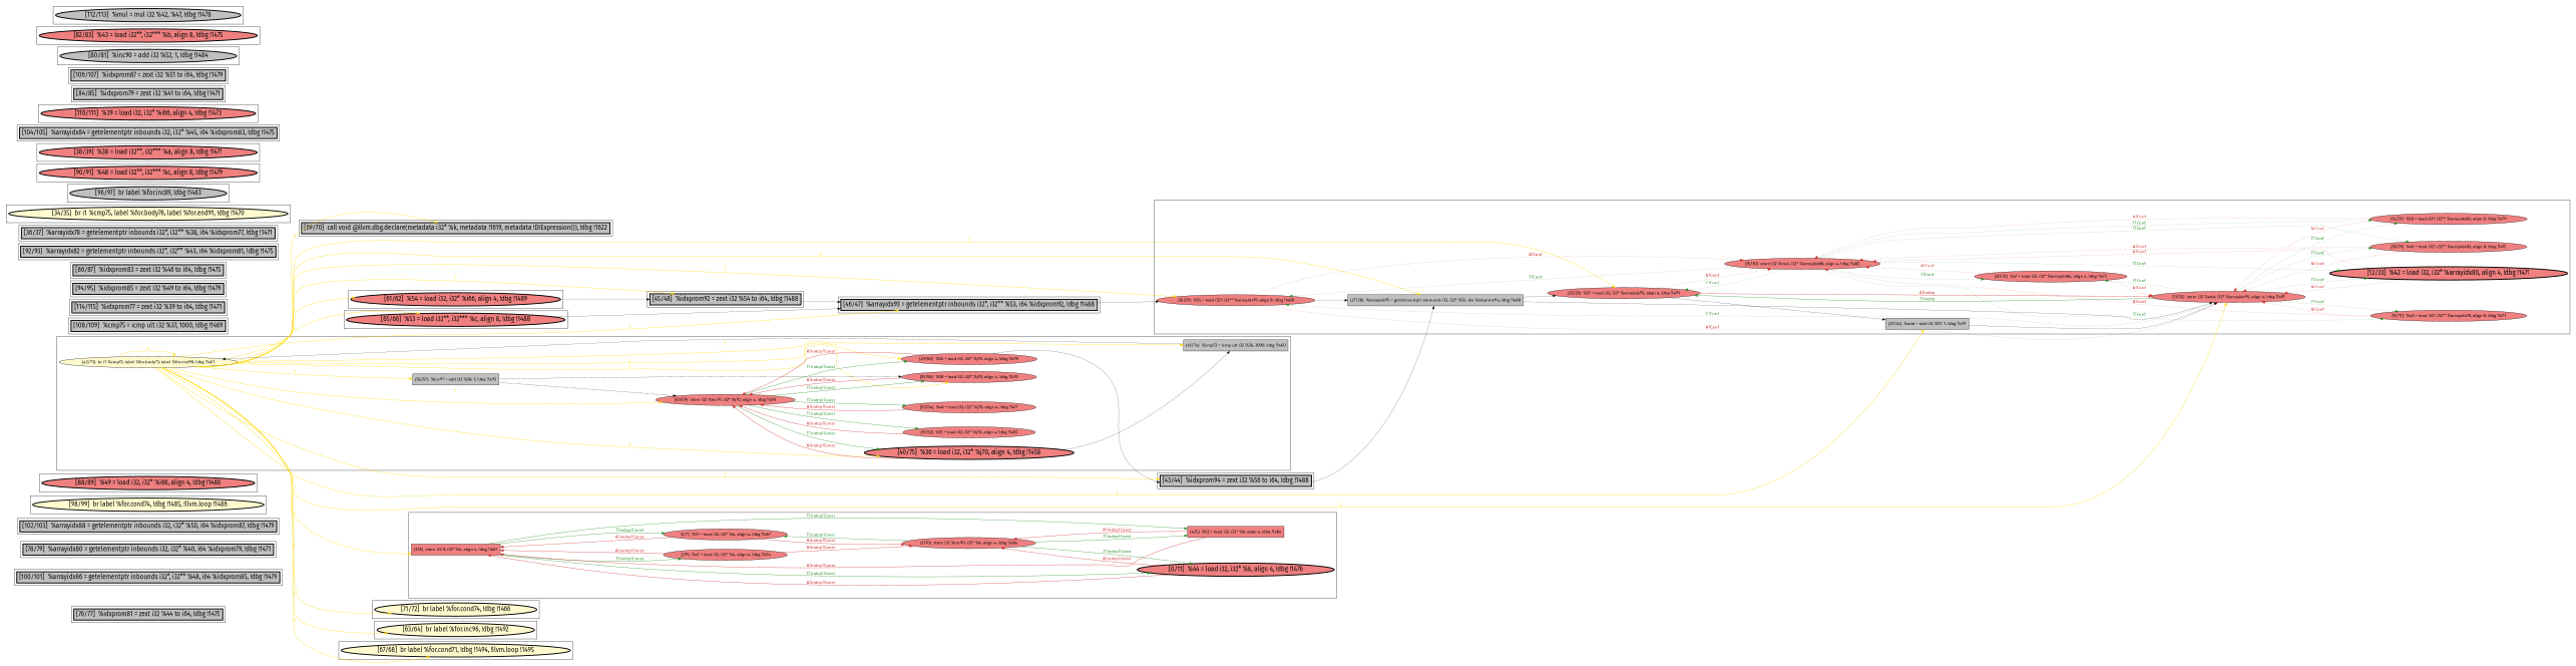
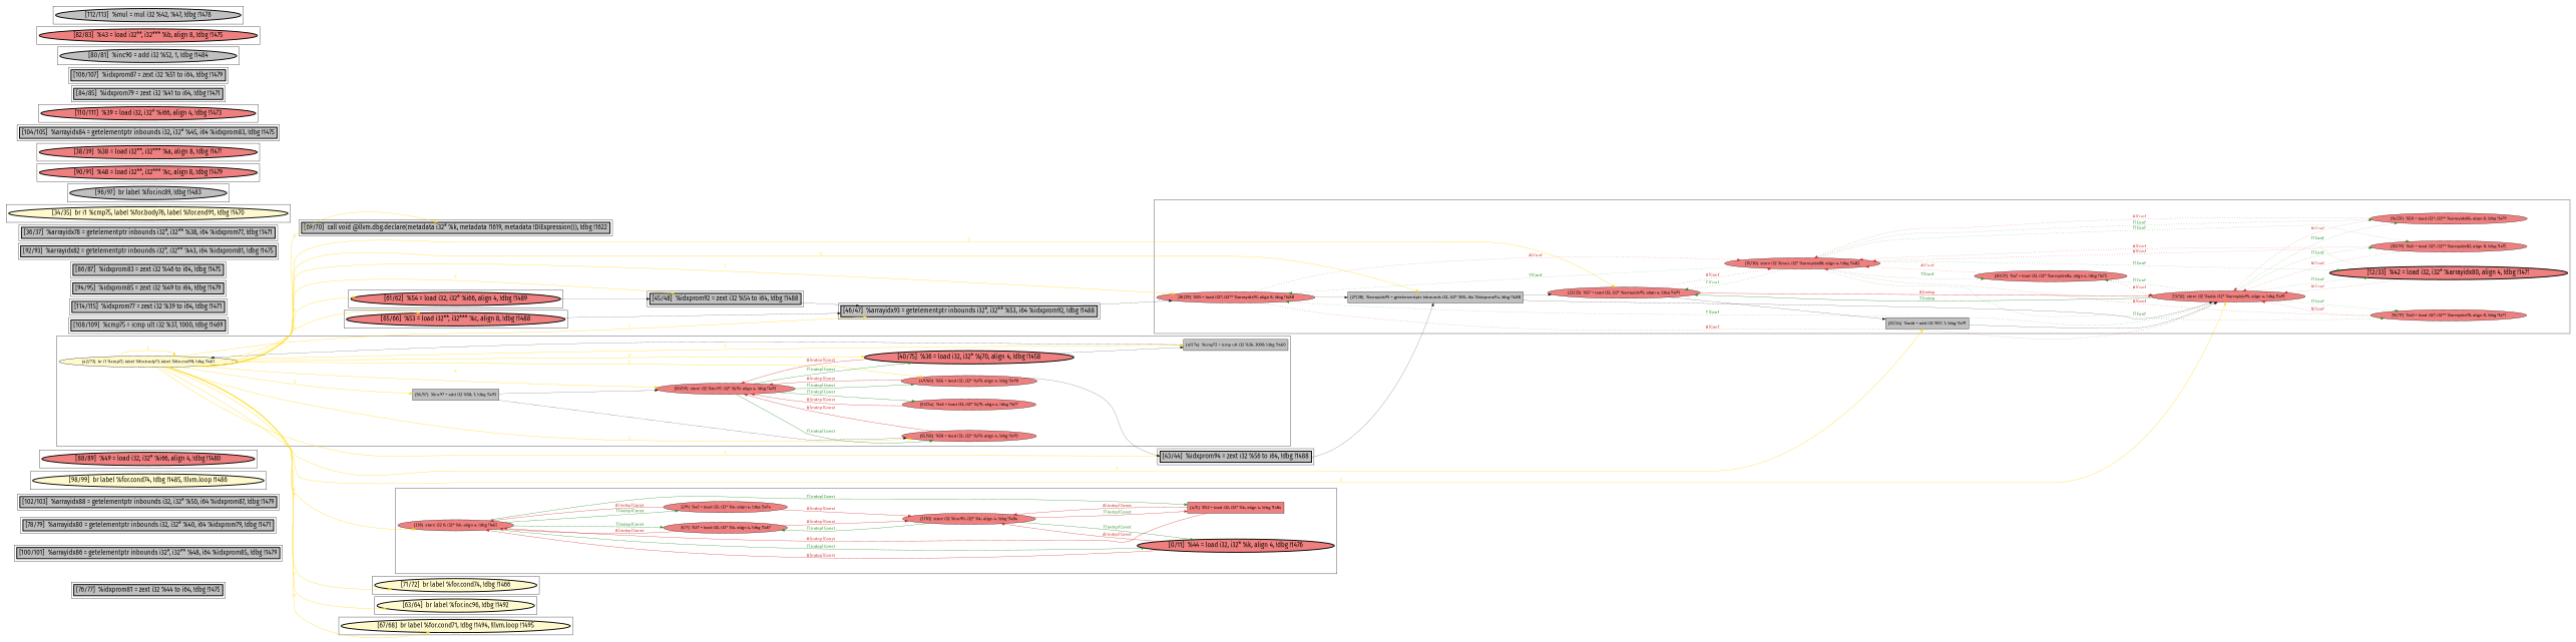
  digraph {
    fontname="Fira Sans"
    rankdir=LR
    node [fillcolor=lightcoral fontname="Fira Sans" fontsize=20 penwidth=3.0 shape=ellipse style=filled]
    edge [color=firebrick3 fontcolor=firebrick3 fontname="Fira Sans" penwidth=1.0 style=solid]
    n1 [fillcolor=grey label="[76/77]  %idxprom81 = zext i32 %44 to i64, !dbg !1475" shape=rectangle]
    n2 [fillcolor=grey label="[100/101]  %arrayidx86 = getelementptr inbounds i32*, i32** %48, i64 %idxprom85, !dbg !1479" shape=rectangle]
    n3 [fillcolor=grey label="[78/79]  %arrayidx80 = getelementptr inbounds i32, i32* %40, i64 %idxprom79, !dbg !1471" shape=rectangle]
    n4 [fillcolor=grey label="[102/103]  %arrayidx88 = getelementptr inbounds i32, i32* %50, i64 %idxprom87, !dbg !1479" shape=rectangle]
    n5 [fillcolor=lemonchiffon label="[98/99]  br label %for.cond74, !dbg !1485, !llvm.loop !1486"]
    n6 [label="[88/89]  %49 = load i32, i32* %i66, align 4, !dbg !1480"]
    n7 [fillcolor=grey label="[69/70]  call void @llvm.dbg.declare(metadata i32* %k, metadata !1619, metadata !DIExpression()), !dbg !1622" shape=rectangle]
    n8 [fillcolor=grey label="[108/109]  %cmp75 = icmp ult i32 %37, 1000, !dbg !1469" shape=rectangle]
-   n9 [label="[3/8]  store i32 0, i32* %k, align 4, !dbg !1465" shape=box fontsize="" penwidth=""]
+   n9 [label="[3/8]  store i32 0, i32* %k, align 4, !dbg !1465" fontsize="" penwidth=""]
    n10 [label="[6/7]  %37 = load i32, i32* %k, align 4, !dbg !1467" fontsize="" penwidth=""]
    n11 [label="[0/11]  %44 = load i32, i32* %k, align 4, !dbg !1476"]
    n12 [label="[4/5]  %52 = load i32, i32* %k, align 4, !dbg !1484" shape=box fontsize="" penwidth=""]
    n13 [label="[2/9]  %41 = load i32, i32* %k, align 4, !dbg !1474" fontsize="" penwidth=""]
    n14 [label="[1/10]  store i32 %inc90, i32* %k, align 4, !dbg !1484" fontsize="" penwidth=""]
    n15 [fillcolor=grey label="[114/115]  %idxprom77 = zext i32 %39 to i64, !dbg !1471" shape=rectangle]
    n16 [fillcolor=grey label="[94/95]  %idxprom85 = zext i32 %49 to i64, !dbg !1479" shape=rectangle]
    n17 [fillcolor=grey label="[86/87]  %idxprom83 = zext i32 %46 to i64, !dbg !1475" shape=rectangle]
    n18 [fillcolor=lemonchiffon label="[71/72]  br label %for.cond74, !dbg !1466"]
    n19 [fillcolor=grey label="[92/93]  %arrayidx82 = getelementptr inbounds i32*, i32** %43, i64 %idxprom81, !dbg !1475" shape=rectangle]
    n20 [fillcolor=grey label="[46/47]  %arrayidx93 = getelementptr inbounds i32*, i32** %53, i64 %idxprom92, !dbg !1488" shape=rectangle]
    n21 [fillcolor=grey label="[36/37]  %arrayidx78 = getelementptr inbounds i32*, i32** %38, i64 %idxprom77, !dbg !1471" shape=rectangle]
    n22 [fillcolor=lemonchiffon label="[34/35]  br i1 %cmp75, label %for.body76, label %for.end91, !dbg !1470"]
    n23 [label="[26/29]  %55 = load i32*, i32** %arrayidx93, align 8, !dbg !1488" fontsize="" penwidth=""]
    n24 [fillcolor=grey label="[27/28]  %arrayidx95 = getelementptr inbounds i32, i32* %55, i64 %idxprom94, !dbg !1488" shape=rectangle fontsize="" penwidth=""]
    n25 [label="[15/30]  store i32 %mul, i32* %arrayidx88, align 4, !dbg !1482" fontsize="" penwidth=""]
    n26 [label="[22/25]  %57 = load i32, i32* %arrayidx95, align 4, !dbg !1491" fontsize="" penwidth=""]
    n27 [label="[16/17]  %40 = load i32*, i32** %arrayidx78, align 8, !dbg !1471" fontsize="" penwidth=""]
    n28 [label="[13/32]  store i32 %add, i32* %arrayidx95, align 4, !dbg !1491" fontsize="" penwidth=""]
    n29 [fillcolor=grey label="[23/24]  %add = add i32 %57, 1, !dbg !1491" shape=rectangle fontsize="" penwidth=""]
    n30 [label="[12/33]  %42 = load i32, i32* %arrayidx80, align 4, !dbg !1471"]
    n31 [label="[14/31]  %50 = load i32*, i32** %arrayidx86, align 8, !dbg !1479" fontsize="" penwidth=""]
    n32 [label="[18/19]  %45 = load i32*, i32** %arrayidx82, align 8, !dbg !1475" fontsize="" penwidth=""]
    n33 [label="[20/21]  %47 = load i32, i32* %arrayidx84, align 4, !dbg !1475" fontsize="" penwidth=""]
    n34 [fillcolor=lemonchiffon label="[63/64]  br label %for.inc96, !dbg !1492"]
    n35 [fillcolor=grey label="[96/97]  br label %for.inc89, !dbg !1483"]
    n36 [fillcolor=grey label="[43/44]  %idxprom94 = zext i32 %56 to i64, !dbg !1488" shape=rectangle]
    n37 [label="[90/91]  %48 = load i32**, i32*** %c, align 8, !dbg !1479"]
    n38 [label="[38/39]  %38 = load i32**, i32*** %a, align 8, !dbg !1471"]
    n39 [fillcolor=grey label="[45/48]  %idxprom92 = zext i32 %54 to i64, !dbg !1488" shape=rectangle]
    n40 [fillcolor=grey label="[104/105]  %arrayidx84 = getelementptr inbounds i32, i32* %45, i64 %idxprom83, !dbg !1475" shape=rectangle]
    n41 [label="[61/62]  %54 = load i32, i32* %i66, align 4, !dbg !1489"]
    n42 [label="[110/111]  %39 = load i32, i32* %i66, align 4, !dbg !1473"]
    n43 [label="[65/66]  %53 = load i32**, i32*** %c, align 8, !dbg !1488"]
    n44 [fillcolor=grey label="[84/85]  %idxprom79 = zext i32 %41 to i64, !dbg !1471" shape=rectangle]
    n45 [fillcolor=lemonchiffon label="[67/68]  br label %for.cond71, !dbg !1494, !llvm.loop !1495"]
    n46 [fillcolor=grey label="[106/107]  %idxprom87 = zext i32 %51 to i64, !dbg !1479" shape=rectangle]
    n47 [fillcolor=grey label="[80/81]  %inc90 = add i32 %52, 1, !dbg !1484"]
    n48 [label="[82/83]  %43 = load i32**, i32*** %b, align 8, !dbg !1475"]
    n49 [fillcolor=lemonchiffon label="[42/73]  br i1 %cmp72, label %for.body73, label %for.end98, !dbg !1461" fontsize="" penwidth=""]
    n50 [fillcolor=grey label="[56/57]  %inc97 = add i32 %58, 1, !dbg !1493" shape=rectangle fontsize="" penwidth=""]
    n51 [label="[49/60]  %56 = load i32, i32* %j70, align 4, !dbg !1490" fontsize="" penwidth=""]
    n52 [label="[50/59]  store i32 %inc97, i32* %j70, align 4, !dbg !1493" fontsize="" penwidth=""]
    n53 [label="[40/75]  %36 = load i32, i32* %j70, align 4, !dbg !1458"]
    n54 [label="[53/54]  %46 = load i32, i32* %j70, align 4, !dbg !1477" fontsize="" penwidth=""]
-   n55 [label="[51/52]  %51 = load i32, i32* %j70, align 4, !dbg !1481" fontsize="" penwidth=""]
    n56 [fillcolor=grey label="[41/74]  %cmp72 = icmp ult i32 %36, 3000, !dbg !1460" shape=rectangle fontsize="" penwidth=""]
    n57 [label="[55/58]  %58 = load i32, i32* %j70, align 4, !dbg !1493" fontsize="" penwidth=""]
    n58 [fillcolor=grey label="[112/113]  %mul = mul i32 %42, %47, !dbg !1478"]
    subgraph cluster_1 {
      n1
    }
    subgraph cluster_2 {
      n2
    }
    subgraph cluster_3 {
      n3
    }
    subgraph cluster_4 {
      n4
    }
    subgraph cluster_5 {
      n5
    }
    subgraph cluster_6 {
      n6
    }
    subgraph cluster_7 {
      n7
    }
    subgraph cluster_8 {
      n8
    }
    subgraph cluster_9 {
      n9
      n10
      n11
      n12
      n13
      n14
    }
    subgraph cluster_10 {
      n15
    }
    subgraph cluster_11 {
      n16
    }
    subgraph cluster_12 {
      n17
    }
    subgraph cluster_13 {
      n18
    }
    subgraph cluster_14 {
      n19
    }
    subgraph cluster_15 {
      n20
    }
    subgraph cluster_16 {
      n21
    }
    subgraph cluster_17 {
      n22
    }
    subgraph cluster_18 {
      n23
      n24
      n25
      n26
      n27
      n28
      n29
      n30
      n31
      n32
      n33
    }
    subgraph cluster_19 {
      n34
    }
    subgraph cluster_20 {
      n35
    }
    subgraph cluster_21 {
      n36
    }
    subgraph cluster_22 {
      n37
    }
    subgraph cluster_23 {
      n38
    }
    subgraph cluster_24 {
      n39
    }
    subgraph cluster_25 {
      n40
    }
    subgraph cluster_26 {
      n41
    }
    subgraph cluster_27 {
      n42
    }
    subgraph cluster_28 {
      n43
    }
    subgraph cluster_29 {
      n44
    }
    subgraph cluster_30 {
      n45
    }
    subgraph cluster_31 {
      n46
    }
    subgraph cluster_32 {
      n47
    }
    subgraph cluster_33 {
      n48
    }
    subgraph cluster_34 {
      n49
      n50
      n51
      n52
      n53
      n54
-     n55
      n56
      n57
    }
    subgraph cluster_35 {
      n58
    }
    n9 -> n10 [color=forestgreen fontcolor=forestgreen label="T|indep|Const"]
    n9 -> n11 [color=forestgreen fontcolor=forestgreen label="T|indep|Const"]
    n9 -> n12 [color=forestgreen fontcolor=forestgreen label="T|indep|Const"]
    n9 -> n13 [color=forestgreen fontcolor=forestgreen label="T|indep|Const"]
    n10 -> n9 [label="A|indep|Const"]
    n10 -> n14 [label="A|indep|Const"]
    n11 -> n9 [label="A|indep|Const"]
    n11 -> n14 [label="A|indep|Const"]
    n12 -> n9 [label="A|indep|Const"]
    n12 -> n14 [label="A|indep|Const"]
    n13 -> n9 [label="A|indep|Const"]
    n13 -> n14 [label="A|indep|Const"]
    n14 -> n10 [color=forestgreen fontcolor=forestgreen label="T|indep|Const"]
    n14 -> n11 [color=forestgreen fontcolor=forestgreen label="T|indep|Const"]
-   n14 -> n12 [color=forestgreen fontcolor=forestgreen label="T|indep|Const"]
+   n14 -> n12 [fontcolor=forestgreen label="T|indep|Const"]
    n20 -> n23 [color=black fontcolor=black penwidth=0.5]
    n23 -> n24 [color=black fontcolor=black penwidth=0.5]
    n23 -> n25 [label="A|Conf" style=dotted]
    n23 -> n28 [label="A|Conf" style=dotted]
    n24 -> n26 [color=black fontcolor=black penwidth=0.5]
    n24 -> n28 [color=black fontcolor=black penwidth=0.5]
    n25 -> n23 [color=forestgreen fontcolor=forestgreen label="T|Conf" style=dotted]
    n25 -> n26 [color=forestgreen fontcolor=forestgreen label="T|Conf" style=dotted]
    n25 -> n27 [color=forestgreen fontcolor=forestgreen label="T|Conf" style=dotted]
    n25 -> n30 [color=forestgreen fontcolor=forestgreen label="T|Conf" style=dotted]
    n25 -> n31 [color=forestgreen fontcolor=forestgreen label="T|Conf" style=dotted]
    n25 -> n32 [color=forestgreen fontcolor=forestgreen label="T|Conf" style=dotted]
    n25 -> n33 [color=forestgreen fontcolor=forestgreen label="T|Conf" style=dotted]
    n26 -> n25 [label="A|Conf" style=dotted]
    n26 -> n28 [label="A|indep"]
    n26 -> n29 [color=black fontcolor=black penwidth=0.5]
    n27 -> n25 [label="A|Conf" style=dotted]
    n27 -> n28 [label="A|Conf" style=dotted]
    n28 -> n23 [color=forestgreen fontcolor=forestgreen label="T|Conf" style=dotted]
    n28 -> n26 [color=forestgreen fontcolor=forestgreen label="T|indep"]
    n28 -> n27 [color=forestgreen fontcolor=forestgreen label="T|Conf" style=dotted]
    n28 -> n30 [color=forestgreen fontcolor=forestgreen label="T|Conf" style=dotted]
    n28 -> n31 [color=forestgreen fontcolor=forestgreen label="T|Conf" style=dotted]
    n28 -> n32 [color=forestgreen fontcolor=forestgreen label="T|Conf" style=dotted]
    n28 -> n33 [color=forestgreen fontcolor=forestgreen label="T|Conf" style=dotted]
    n29 -> n28 [color=black fontcolor=black penwidth=0.5]
    n30 -> n25 [label="A|Conf" style=dotted]
    n30 -> n28 [label="A|Conf" style=dotted]
    n31 -> n25 [label="A|Conf" style=dotted]
    n31 -> n28 [label="A|Conf" style=dotted]
    n32 -> n25 [label="A|Conf" style=dotted]
    n32 -> n28 [label="A|Conf" style=dotted]
    n33 -> n25 [label="A|Conf" style=dotted]
    n33 -> n28 [label="A|Conf" style=dotted]
    n36 -> n24 [color=black fontcolor=black penwidth=0.5]
    n39 -> n20 [color=black fontcolor=black penwidth=0.5]
    n41 -> n39 [color=black fontcolor=black penwidth=0.5]
    n43 -> n20 [color=black fontcolor=black penwidth=0.5]
    n49 -> n7 [color=gold fontcolor=gold label=C]
    n49 -> n9 [color=gold fontcolor=gold label=C]
    n49 -> n18 [color=gold fontcolor=gold label=C]
    n49 -> n20 [color=gold fontcolor=gold label=C]
    n49 -> n23 [color=gold fontcolor=gold label=C]
    n49 -> n24 [color=gold fontcolor=gold label=C]
    n49 -> n26 [color=gold fontcolor=gold label=C]
    n49 -> n28 [color=gold fontcolor=gold label=C]
    n49 -> n29 [color=gold fontcolor=gold label=C]
    n49 -> n34 [color=gold fontcolor=gold label=C]
    n49 -> n36 [color=gold fontcolor=gold label=C]
    n49 -> n39 [color=gold fontcolor=gold label=C]
    n49 -> n41 [color=gold fontcolor=gold label=C]
    n49 -> n43 [color=gold fontcolor=gold label=C]
    n49 -> n45 [color=gold fontcolor=gold label=C]
    n49 -> n49 [color=gold fontcolor=gold label=C]
    n49 -> n50 [color=gold fontcolor=gold label=C]
    n49 -> n51 [color=gold fontcolor=gold label=C]
    n49 -> n52 [color=gold fontcolor=gold label=C]
    n49 -> n53 [color=gold fontcolor=gold label=C]
    n49 -> n56 [color=gold fontcolor=gold label=C]
    n49 -> n57 [color=gold fontcolor=gold label=C]
    n50 -> n52 [color=black fontcolor=black penwidth=0.5]
    n50 -> n57 [color=black fontcolor=black penwidth=0.5]
    n51 -> n36 [color=black fontcolor=black penwidth=0.5]
    n51 -> n52 [label="A|indep|Const"]
    n52 -> n51 [color=forestgreen fontcolor=forestgreen label="T|indep|Const"]
    n52 -> n53 [color=forestgreen fontcolor=forestgreen label="T|indep|Const"]
    n52 -> n54 [color=forestgreen fontcolor=forestgreen label="T|indep|Const"]
-   n52 -> n55 [color=forestgreen fontcolor=forestgreen label="T|indep|Const"]
    n52 -> n57 [color=forestgreen fontcolor=forestgreen label="T|indep|Const"]
    n53 -> n52 [label="A|indep|Const"]
    n53 -> n56 [color=black fontcolor=black penwidth=0.5]
    n54 -> n52 [label="A|indep|Const"]
-   n55 -> n52 [label="A|indep|Const"]
    n56 -> n49 [color=black fontcolor=black penwidth=0.5]
    n57 -> n52 [label="A|indep|Const"]
  }
